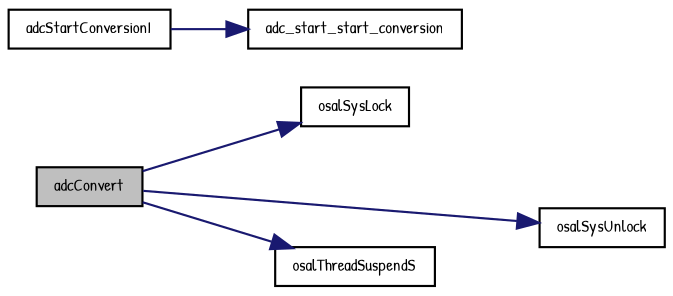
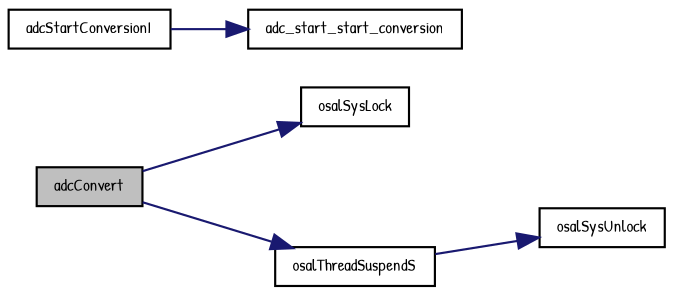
  digraph {
    fontname="Patrick Hand"
    rankdir=LR
    node [color=black fontname="Patrick Hand" fontsize=8 shape=record]
    edge [color=midnightblue fontname="Patrick Hand" fontsize=8 labelfontname=Helvetica labelfontsize=8 style=solid]
    n1 [fillcolor=grey75 fontcolor=black height=0.2 label=adcConvert style=filled width=0.4]
    n2 [height=0.2 label=osalSysLock width=0.4]
    n3 [height=0.2 label=osalSysUnlock width=0.4]
    n4 [height=0.2 label=osalThreadSuspendS width=0.4]
    n5 [height=0.2 label=adcStartConversionI width=0.4]
    n6 [height=0.2 label=adc_start_start_conversion width=0.4]
    n1 -> n2
-   n1 -> n3
+   n4 -> n3
    n1 -> n4
    n5 -> n6
  }
